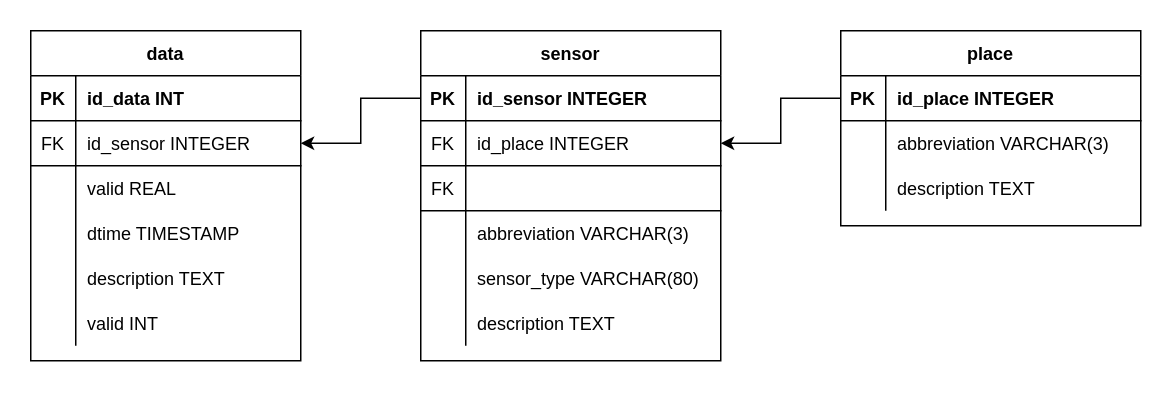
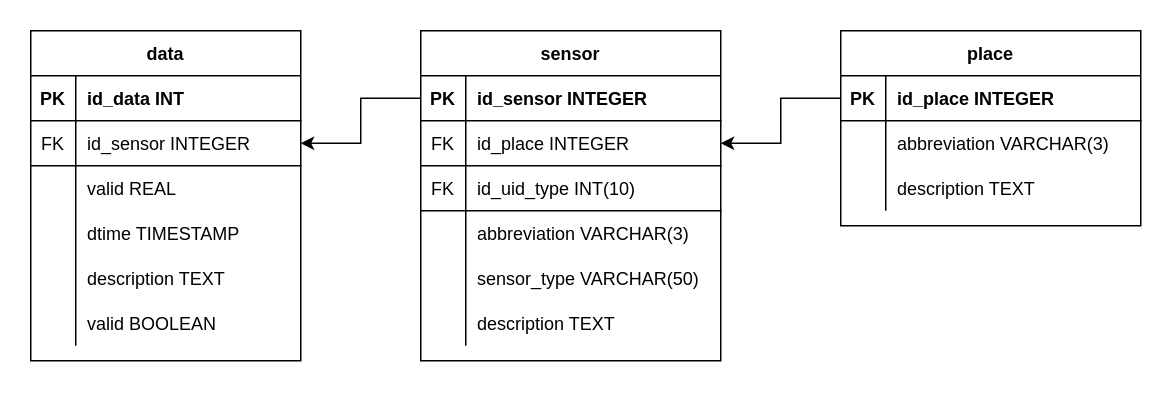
  <mxCell id="0" />
  <mxCell id="1" parent="0" />
  <mxCell id="2" value="" style="endArrow=classic;html=1;entryX=1;entryY=0.5;entryDx=0;entryDy=0;exitX=0;exitY=0.5;exitDx=0;exitDy=0;edgeStyle=orthogonalEdgeStyle;rounded=0;" parent="1" source="4" target="26" edge="1"><mxGeometry width="50" height="50" relative="1" as="geometry"><mxPoint x="350" y="150" as="sourcePoint" /><mxPoint x="400" y="100" as="targetPoint" /></mxGeometry></mxCell>
  <mxCell id="3" value="sensor" style="shape=table;startSize=30;container=1;collapsible=1;childLayout=tableLayout;fixedRows=1;rowLines=0;fontStyle=1;align=center;resizeLast=1;" parent="1" vertex="1"><mxGeometry x="280" y="20" width="200" height="220" as="geometry" /></mxCell>
  <mxCell id="4" value="" style="shape=partialRectangle;collapsible=0;dropTarget=0;pointerEvents=0;fillColor=none;top=0;left=0;bottom=1;right=0;points=[[0,0.5],[1,0.5]];portConstraint=eastwest;" parent="3" vertex="1"><mxGeometry y="30" width="200" height="30" as="geometry" /></mxCell>
  <mxCell id="5" value="PK" style="shape=partialRectangle;connectable=0;fillColor=none;top=0;left=0;bottom=0;right=0;fontStyle=1;overflow=hidden;" parent="4" vertex="1"><mxGeometry width="30" height="30" as="geometry" /></mxCell>
  <mxCell id="6" value="id_sensor INTEGER" style="shape=partialRectangle;connectable=0;fillColor=none;top=0;left=0;bottom=0;right=0;align=left;spacingLeft=6;fontStyle=1;overflow=hidden;" parent="4" vertex="1"><mxGeometry x="30" width="170" height="30" as="geometry" /></mxCell>
  <mxCell id="7" value="" style="shape=partialRectangle;collapsible=0;dropTarget=0;pointerEvents=0;fillColor=none;top=0;left=0;bottom=1;right=0;points=[[0,0.5],[1,0.5]];portConstraint=eastwest;" vertex="1" parent="3"><mxGeometry y="60" width="200" height="30" as="geometry" /></mxCell>
  <mxCell id="8" value="FK" style="shape=partialRectangle;connectable=0;fillColor=none;top=0;left=0;bottom=0;right=0;fontStyle=0;overflow=hidden;" vertex="1" parent="7"><mxGeometry width="30" height="30" as="geometry" /></mxCell>
  <mxCell id="9" value="id_place INTEGER" style="shape=partialRectangle;connectable=0;fillColor=none;top=0;left=0;bottom=0;right=0;align=left;spacingLeft=6;fontStyle=0;overflow=hidden;" vertex="1" parent="7"><mxGeometry x="30" width="170" height="30" as="geometry" /></mxCell>
  <mxCell id="10" value="" style="shape=partialRectangle;collapsible=0;dropTarget=0;pointerEvents=0;fillColor=none;top=0;left=0;bottom=1;right=0;points=[[0,0.5],[1,0.5]];portConstraint=eastwest;" vertex="1" parent="3"><mxGeometry y="90" width="200" height="30" as="geometry" /></mxCell>
  <mxCell id="11" value="FK" style="shape=partialRectangle;connectable=0;fillColor=none;top=0;left=0;bottom=0;right=0;fontStyle=0;overflow=hidden;" vertex="1" parent="10"><mxGeometry width="30" height="30" as="geometry" /></mxCell>
+ <mxCell id="12" value="id_uid_type INT(10)" style="shape=partialRectangle;connectable=0;fillColor=none;top=0;left=0;bottom=0;right=0;align=left;spacingLeft=6;fontStyle=0;overflow=hidden;" vertex="1" parent="10"><mxGeometry x="30" width="170" height="30" as="geometry" /></mxCell>
  <mxCell id="13" value="" style="shape=partialRectangle;collapsible=0;dropTarget=0;pointerEvents=0;fillColor=none;top=0;left=0;bottom=0;right=0;points=[[0,0.5],[1,0.5]];portConstraint=eastwest;" parent="3" vertex="1"><mxGeometry y="120" width="200" height="30" as="geometry" /></mxCell>
  <mxCell id="14" value="" style="shape=partialRectangle;connectable=0;fillColor=none;top=0;left=0;bottom=0;right=0;editable=1;overflow=hidden;" parent="13" vertex="1"><mxGeometry width="30" height="30" as="geometry" /></mxCell>
  <mxCell id="15" value="abbreviation VARCHAR(3)" style="shape=partialRectangle;connectable=0;fillColor=none;top=0;left=0;bottom=0;right=0;align=left;spacingLeft=6;overflow=hidden;" parent="13" vertex="1"><mxGeometry x="30" width="170" height="30" as="geometry" /></mxCell>
  <mxCell id="16" value="" style="shape=partialRectangle;collapsible=0;dropTarget=0;pointerEvents=0;fillColor=none;top=0;left=0;bottom=0;right=0;points=[[0,0.5],[1,0.5]];portConstraint=eastwest;" parent="3" vertex="1"><mxGeometry y="150" width="200" height="30" as="geometry" /></mxCell>
  <mxCell id="17" value="" style="shape=partialRectangle;connectable=0;fillColor=none;top=0;left=0;bottom=0;right=0;editable=1;overflow=hidden;" parent="16" vertex="1"><mxGeometry width="30" height="30" as="geometry" /></mxCell>
- <mxCell id="18" value="sensor_type VARCHAR(80)" style="shape=partialRectangle;connectable=0;fillColor=none;top=0;left=0;bottom=0;right=0;align=left;spacingLeft=6;overflow=hidden;" parent="16" vertex="1"><mxGeometry x="30" width="170" height="30" as="geometry" /></mxCell>
+ <mxCell id="18" value="sensor_type VARCHAR(50)" style="shape=partialRectangle;connectable=0;fillColor=none;top=0;left=0;bottom=0;right=0;align=left;spacingLeft=6;overflow=hidden;" parent="16" vertex="1"><mxGeometry x="30" width="170" height="30" as="geometry" /></mxCell>
  <mxCell id="19" value="" style="shape=partialRectangle;collapsible=0;dropTarget=0;pointerEvents=0;fillColor=none;top=0;left=0;bottom=0;right=0;points=[[0,0.5],[1,0.5]];portConstraint=eastwest;" vertex="1" parent="3"><mxGeometry y="180" width="200" height="30" as="geometry" /></mxCell>
  <mxCell id="20" value="" style="shape=partialRectangle;connectable=0;fillColor=none;top=0;left=0;bottom=0;right=0;editable=1;overflow=hidden;" vertex="1" parent="19"><mxGeometry width="30" height="30" as="geometry" /></mxCell>
  <mxCell id="21" value="description TEXT" style="shape=partialRectangle;connectable=0;fillColor=none;top=0;left=0;bottom=0;right=0;align=left;spacingLeft=6;overflow=hidden;" vertex="1" parent="19"><mxGeometry x="30" width="170" height="30" as="geometry" /></mxCell>
  <mxCell id="22" value="data" style="shape=table;startSize=30;container=1;collapsible=1;childLayout=tableLayout;fixedRows=1;rowLines=0;fontStyle=1;align=center;resizeLast=1;" parent="1" vertex="1"><mxGeometry x="20" y="20" width="180" height="220" as="geometry" /></mxCell>
  <mxCell id="23" value="" style="shape=partialRectangle;collapsible=0;dropTarget=0;pointerEvents=0;fillColor=none;top=0;left=0;bottom=1;right=0;points=[[0,0.5],[1,0.5]];portConstraint=eastwest;" parent="22" vertex="1"><mxGeometry y="30" width="180" height="30" as="geometry" /></mxCell>
  <mxCell id="24" value="PK" style="shape=partialRectangle;connectable=0;fillColor=none;top=0;left=0;bottom=0;right=0;fontStyle=1;overflow=hidden;" parent="23" vertex="1"><mxGeometry width="30" height="30" as="geometry" /></mxCell>
  <mxCell id="25" value="id_data INT" style="shape=partialRectangle;connectable=0;fillColor=none;top=0;left=0;bottom=0;right=0;align=left;spacingLeft=6;fontStyle=1;overflow=hidden;" parent="23" vertex="1"><mxGeometry x="30" width="150" height="30" as="geometry" /></mxCell>
  <mxCell id="26" value="" style="shape=partialRectangle;collapsible=0;dropTarget=0;pointerEvents=0;fillColor=none;top=0;left=0;bottom=1;right=0;points=[[0,0.5],[1,0.5]];portConstraint=eastwest;" parent="22" vertex="1"><mxGeometry y="60" width="180" height="30" as="geometry" /></mxCell>
  <mxCell id="27" value="FK" style="shape=partialRectangle;connectable=0;fillColor=none;top=0;left=0;bottom=0;right=0;fontStyle=0;overflow=hidden;" parent="26" vertex="1"><mxGeometry width="30" height="30" as="geometry" /></mxCell>
  <mxCell id="28" value="id_sensor INTEGER" style="shape=partialRectangle;connectable=0;fillColor=none;top=0;left=0;bottom=0;right=0;align=left;spacingLeft=6;fontStyle=0;overflow=hidden;" parent="26" vertex="1"><mxGeometry x="30" width="150" height="30" as="geometry" /></mxCell>
  <mxCell id="29" value="" style="shape=partialRectangle;collapsible=0;dropTarget=0;pointerEvents=0;fillColor=none;top=0;left=0;bottom=0;right=0;points=[[0,0.5],[1,0.5]];portConstraint=eastwest;" parent="22" vertex="1"><mxGeometry y="90" width="180" height="30" as="geometry" /></mxCell>
  <mxCell id="30" value="" style="shape=partialRectangle;connectable=0;fillColor=none;top=0;left=0;bottom=0;right=0;editable=1;overflow=hidden;" parent="29" vertex="1"><mxGeometry width="30" height="30" as="geometry" /></mxCell>
  <mxCell id="31" value="valid REAL" style="shape=partialRectangle;connectable=0;fillColor=none;top=0;left=0;bottom=0;right=0;align=left;spacingLeft=6;overflow=hidden;" parent="29" vertex="1"><mxGeometry x="30" width="150" height="30" as="geometry" /></mxCell>
  <mxCell id="32" value="" style="shape=partialRectangle;collapsible=0;dropTarget=0;pointerEvents=0;fillColor=none;top=0;left=0;bottom=0;right=0;points=[[0,0.5],[1,0.5]];portConstraint=eastwest;" parent="22" vertex="1"><mxGeometry y="120" width="180" height="30" as="geometry" /></mxCell>
  <mxCell id="33" value="" style="shape=partialRectangle;connectable=0;fillColor=none;top=0;left=0;bottom=0;right=0;editable=1;overflow=hidden;" parent="32" vertex="1"><mxGeometry width="30" height="30" as="geometry" /></mxCell>
  <mxCell id="34" value="dtime TIMESTAMP" style="shape=partialRectangle;connectable=0;fillColor=none;top=0;left=0;bottom=0;right=0;align=left;spacingLeft=6;overflow=hidden;" parent="32" vertex="1"><mxGeometry x="30" width="150" height="30" as="geometry" /></mxCell>
  <mxCell id="35" value="" style="shape=partialRectangle;collapsible=0;dropTarget=0;pointerEvents=0;fillColor=none;top=0;left=0;bottom=0;right=0;points=[[0,0.5],[1,0.5]];portConstraint=eastwest;" vertex="1" parent="22"><mxGeometry y="150" width="180" height="30" as="geometry" /></mxCell>
  <mxCell id="36" value="" style="shape=partialRectangle;connectable=0;fillColor=none;top=0;left=0;bottom=0;right=0;editable=1;overflow=hidden;" vertex="1" parent="35"><mxGeometry width="30" height="30" as="geometry" /></mxCell>
  <mxCell id="37" value="description TEXT" style="shape=partialRectangle;connectable=0;fillColor=none;top=0;left=0;bottom=0;right=0;align=left;spacingLeft=6;overflow=hidden;" vertex="1" parent="35"><mxGeometry x="30" width="150" height="30" as="geometry" /></mxCell>
  <mxCell id="38" value="" style="shape=partialRectangle;collapsible=0;dropTarget=0;pointerEvents=0;fillColor=none;top=0;left=0;bottom=0;right=0;points=[[0,0.5],[1,0.5]];portConstraint=eastwest;" vertex="1" parent="22"><mxGeometry y="180" width="180" height="30" as="geometry" /></mxCell>
  <mxCell id="39" value="" style="shape=partialRectangle;connectable=0;fillColor=none;top=0;left=0;bottom=0;right=0;editable=1;overflow=hidden;" vertex="1" parent="38"><mxGeometry width="30" height="30" as="geometry" /></mxCell>
- <mxCell id="40" value="valid INT" style="shape=partialRectangle;connectable=0;fillColor=none;top=0;left=0;bottom=0;right=0;align=left;spacingLeft=6;overflow=hidden;" vertex="1" parent="38"><mxGeometry x="30" width="150" height="30" as="geometry" /></mxCell>
+ <mxCell id="40" value="valid BOOLEAN" style="shape=partialRectangle;connectable=0;fillColor=none;top=0;left=0;bottom=0;right=0;align=left;spacingLeft=6;overflow=hidden;" vertex="1" parent="38"><mxGeometry x="30" width="150" height="30" as="geometry" /></mxCell>
  <mxCell id="41" value="" style="endArrow=classic;html=1;exitX=0;exitY=0.5;exitDx=0;exitDy=0;entryX=1;entryY=0.5;entryDx=0;entryDy=0;edgeStyle=orthogonalEdgeStyle;rounded=0;" parent="1" source="43" target="7" edge="1"><mxGeometry width="50" height="50" relative="1" as="geometry"><mxPoint x="870" y="180" as="sourcePoint" /><mxPoint x="510" y="320" as="targetPoint" /></mxGeometry></mxCell>
  <mxCell id="42" value="place" style="shape=table;startSize=30;container=1;collapsible=1;childLayout=tableLayout;fixedRows=1;rowLines=0;fontStyle=1;align=center;resizeLast=1;" parent="1" vertex="1"><mxGeometry x="560" y="20" width="200" height="130" as="geometry" /></mxCell>
  <mxCell id="43" value="" style="shape=partialRectangle;collapsible=0;dropTarget=0;pointerEvents=0;fillColor=none;top=0;left=0;bottom=1;right=0;points=[[0,0.5],[1,0.5]];portConstraint=eastwest;" parent="42" vertex="1"><mxGeometry y="30" width="200" height="30" as="geometry" /></mxCell>
  <mxCell id="44" value="PK" style="shape=partialRectangle;connectable=0;fillColor=none;top=0;left=0;bottom=0;right=0;fontStyle=1;overflow=hidden;" parent="43" vertex="1"><mxGeometry width="30" height="30" as="geometry" /></mxCell>
  <mxCell id="45" value="id_place INTEGER" style="shape=partialRectangle;connectable=0;fillColor=none;top=0;left=0;bottom=0;right=0;align=left;spacingLeft=6;fontStyle=1;overflow=hidden;" parent="43" vertex="1"><mxGeometry x="30" width="170" height="30" as="geometry" /></mxCell>
  <mxCell id="46" value="" style="shape=partialRectangle;collapsible=0;dropTarget=0;pointerEvents=0;fillColor=none;top=0;left=0;bottom=0;right=0;points=[[0,0.5],[1,0.5]];portConstraint=eastwest;" parent="42" vertex="1"><mxGeometry y="60" width="200" height="30" as="geometry" /></mxCell>
  <mxCell id="47" value="" style="shape=partialRectangle;connectable=0;fillColor=none;top=0;left=0;bottom=0;right=0;editable=1;overflow=hidden;" parent="46" vertex="1"><mxGeometry width="30" height="30" as="geometry" /></mxCell>
  <mxCell id="48" value="abbreviation VARCHAR(3)" style="shape=partialRectangle;connectable=0;fillColor=none;top=0;left=0;bottom=0;right=0;align=left;spacingLeft=6;overflow=hidden;" parent="46" vertex="1"><mxGeometry x="30" width="170" height="30" as="geometry" /></mxCell>
  <mxCell id="49" value="" style="shape=partialRectangle;collapsible=0;dropTarget=0;pointerEvents=0;fillColor=none;top=0;left=0;bottom=0;right=0;points=[[0,0.5],[1,0.5]];portConstraint=eastwest;" parent="42" vertex="1"><mxGeometry y="90" width="200" height="30" as="geometry" /></mxCell>
  <mxCell id="50" value="" style="shape=partialRectangle;connectable=0;fillColor=none;top=0;left=0;bottom=0;right=0;editable=1;overflow=hidden;" parent="49" vertex="1"><mxGeometry width="30" height="30" as="geometry" /></mxCell>
  <mxCell id="51" value="description TEXT" style="shape=partialRectangle;connectable=0;fillColor=none;top=0;left=0;bottom=0;right=0;align=left;spacingLeft=6;overflow=hidden;" parent="49" vertex="1"><mxGeometry x="30" width="170" height="30" as="geometry" /></mxCell>
